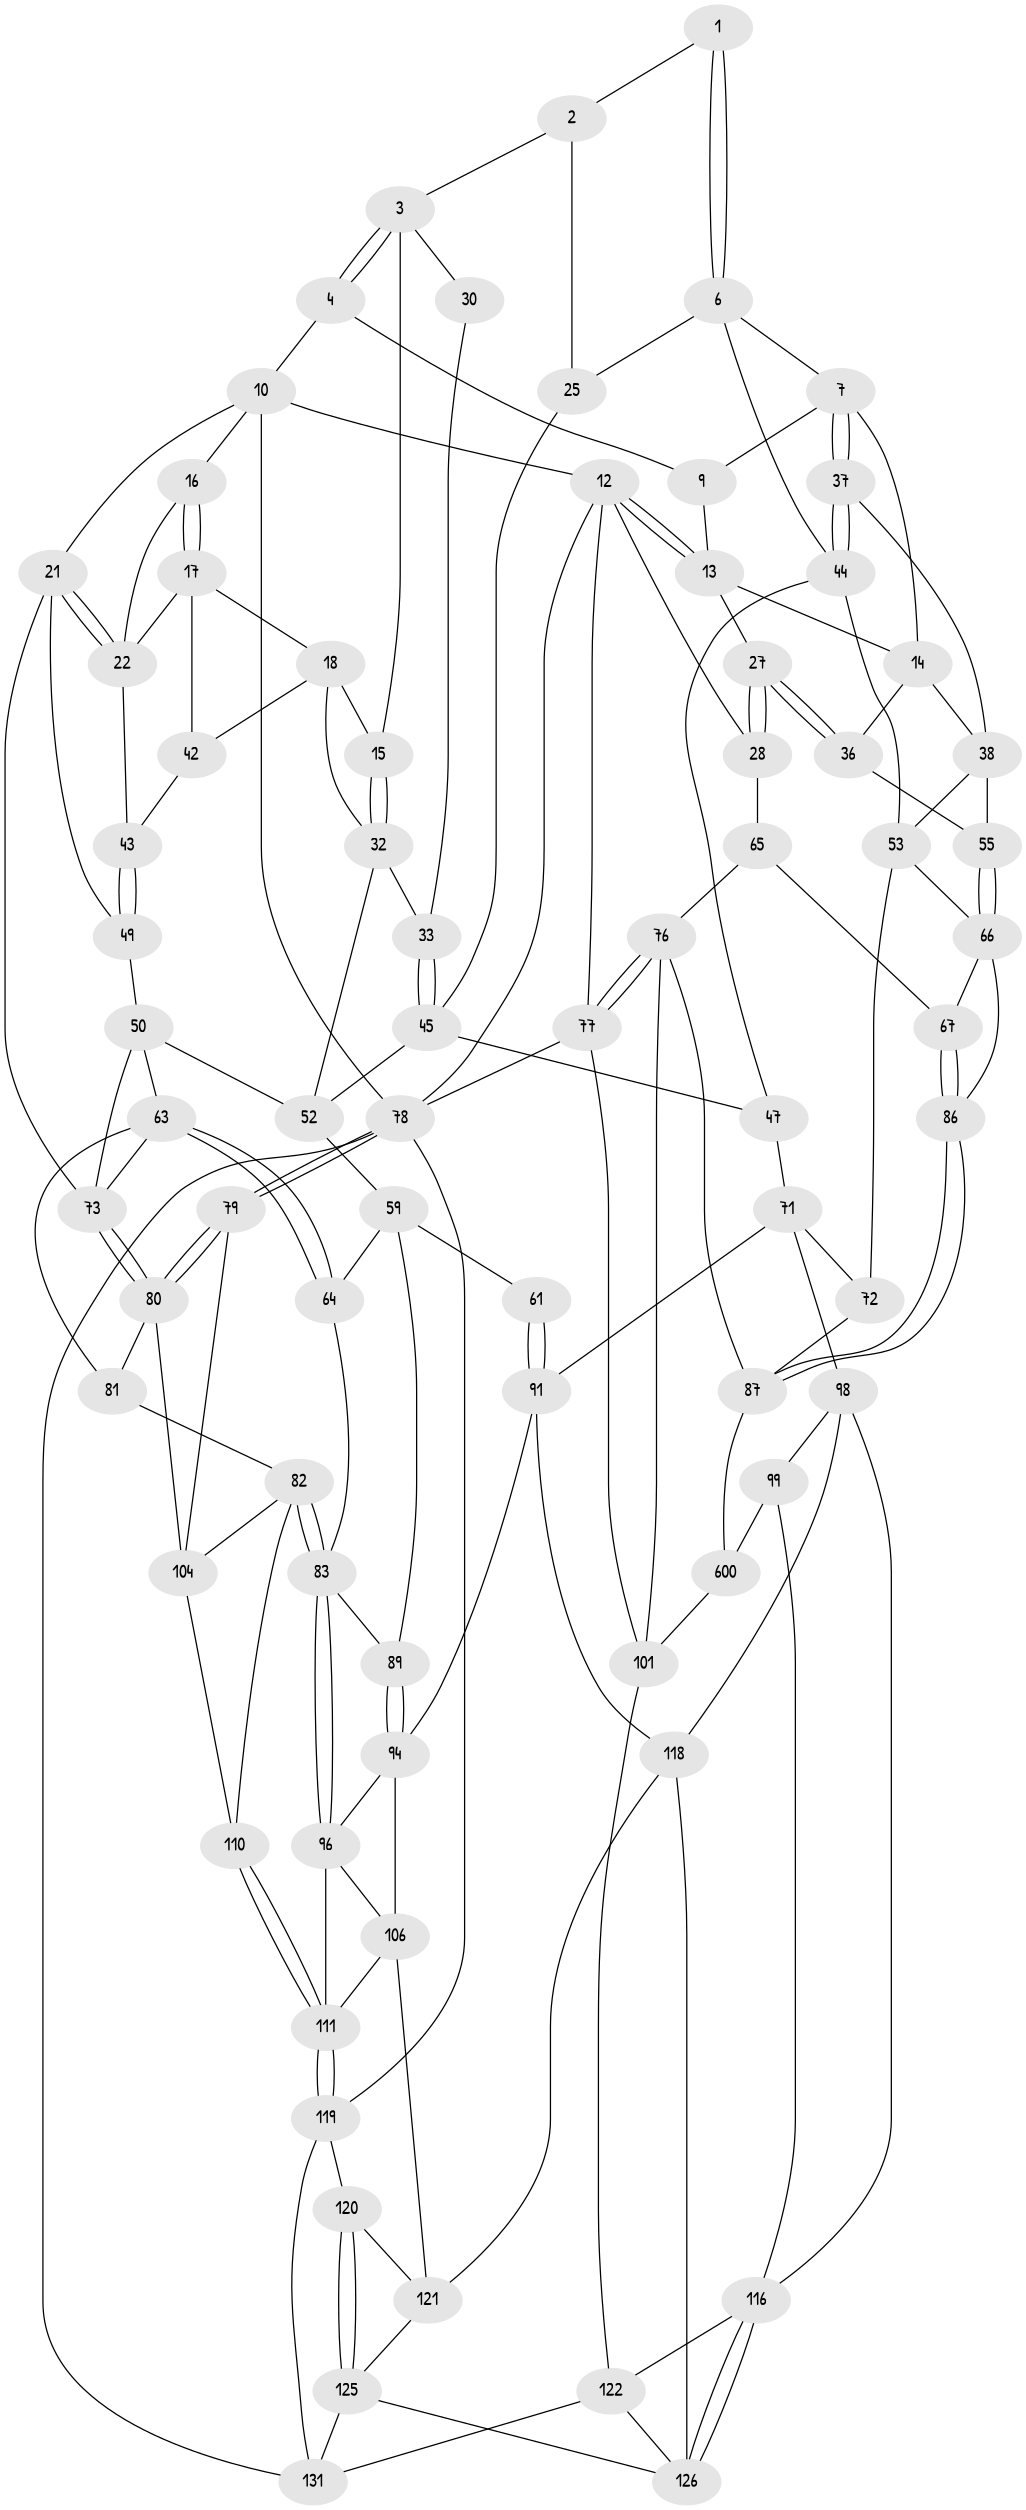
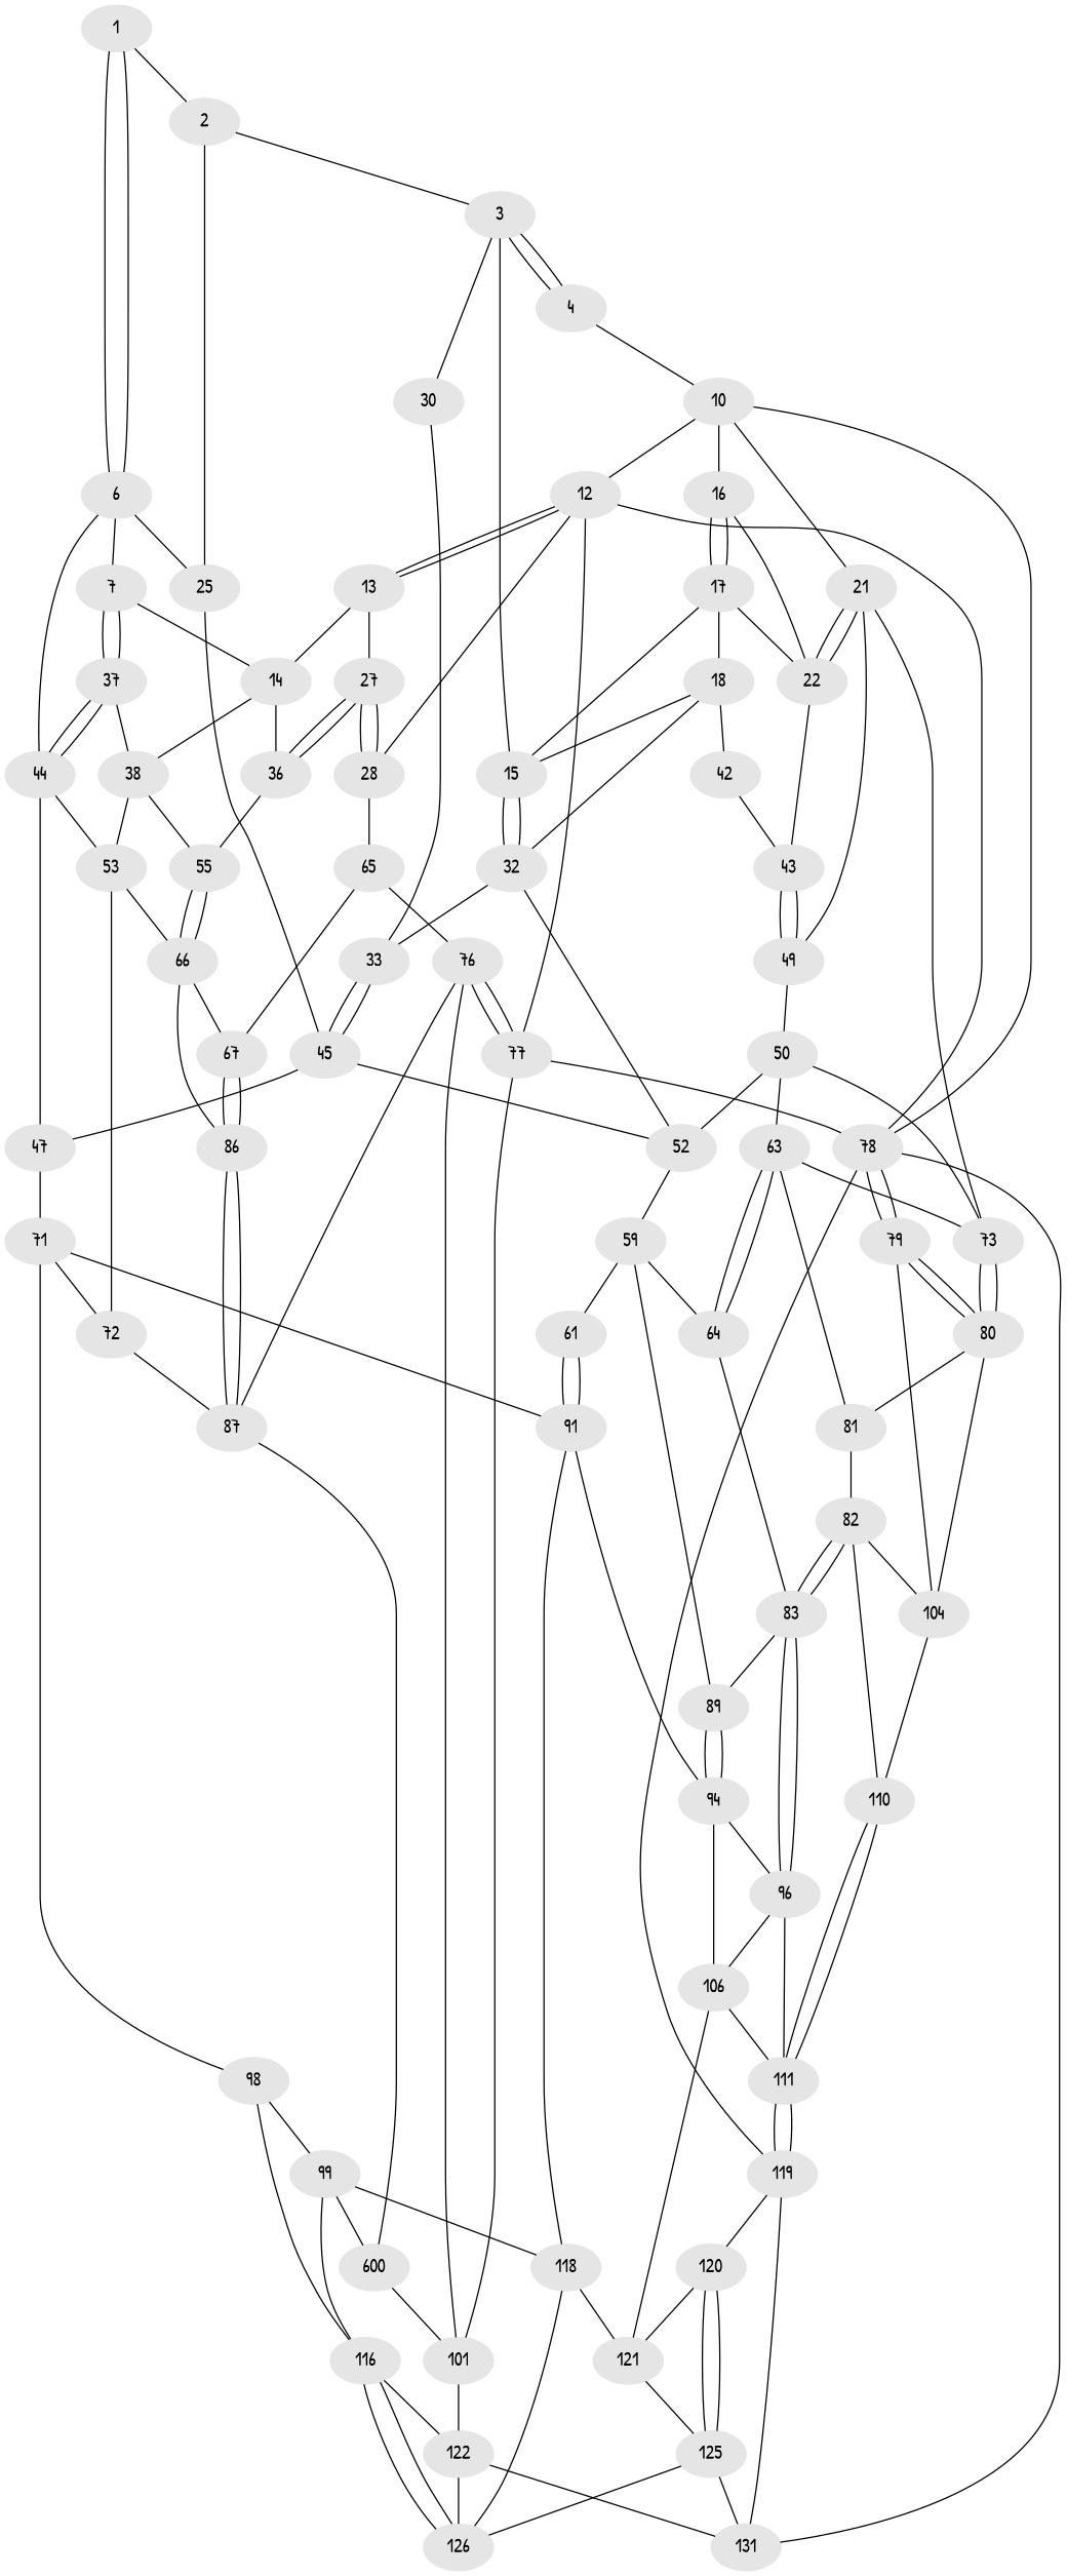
  graph {
    fontname="Patrick Hand"
    node [color=gray90 fontname="Patrick Hand" style=filled]
    edge [fontname="Patrick Hand"]
    2 [super="+24"]
    1
    6 [super="+26"]
    3 [super="+20"]
    25
    7 [super="+8"]
    44 [super="+48"]
    4 [super="+5"]
    n9 [label=15]
    30 [super="+34"]
    45 [super="+46"]
-   9
    10 [super="+11"]
    32 [super="+41"]
    33
    13 [super="+15"]
    12 [super="+29"]
    16
    21 [super="+58"]
    78 [super="+109"]
    14 [super="+35"]
    37
    53 [super="+69"]
    47 [super="+62"]
    36 [super="+56"]
    38 [super="+54"]
    27
    28
    77 [super="+103"]
    17 [super="+39"]
    22 [super="+23"]
    49
    73 [super="+74"]
    79
    119 [super="+129"]
    131 [super="+132"]
    65 [super="+68"]
    101 [super="+102"]
    55
    18 [super="+40"]
    42
    43
    52 [super="+57"]
    50 [super="+51"]
    80 [super="+85"]
    67
    76 [super="+88"]
    59 [super="+60"]
    66 [super="+70"]
    72
    71 [super="+93"]
    91 [super="+92"]
    61
    98 [super="+115"]
    63 [super="+75"]
    64
    81
    89
    86
    87 [super="+90"]
    83 [super="+84"]
    94 [super="+95"]
    118 [super="+124"]
    82 [super="+105"]
    96 [super="+97"]
    99 [super="+114"]
    116 [super="+117"]
    n68 [label=600 super="+108"]
    104 [super="+113"]
    122 [super="+128"]
    120
    110
    111 [super="+112"]
    106 [super="+107"]
    121 [super="+123"]
    126 [super="+127"]
    125 [super="+130"]
    2 -- 3
    2 -- 25
    1 -- 2
    1 -- 6
    1 -- 6
    6 -- 25
    6 -- 7
    6 -- 44
    3 -- 4
    3 -- 4
    3 -- n9
    3 -- 30
    25 -- 45
-   7 -- 9
    7 -- 14
    7 -- 37
    7 -- 37
    44 -- 53
    44 -- 47
-   4 -- 9
    4 -- 10
    n9 -- 32
    n9 -- 32
    30 -- 33
    45 -- 47
    45 -- 52
-   9 -- 13
    10 -- 12
    10 -- 16
    10 -- 21
    10 -- 78
    32 -- 33
    32 -- 52
    33 -- 45
    33 -- 45
    13 -- 14
    13 -- 27
    12 -- 13
    12 -- 13
    12 -- 78
    12 -- 28
    12 -- 77
    16 -- 17
    16 -- 17
    16 -- 22
    21 -- 22
    21 -- 22
    21 -- 49
    21 -- 73
    78 -- 79
    78 -- 79
    78 -- 119
    78 -- 131
    14 -- 36
    14 -- 38
    37 -- 44
    37 -- 44
    37 -- 38
    53 -- 66
    53 -- 72
    47 -- 71
    36 -- 55
    38 -- 53
    38 -- 55
    27 -- 36
    27 -- 36
    27 -- 28
    27 -- 28
    28 -- 65
    77 -- 78
    77 -- 101
    17 -- 22
    17 -- 18
-   17 -- 42
+   17 -- n9
    22 -- 43
    49 -- 50
    73 -- 80
    73 -- 80
    79 -- 80
    79 -- 80
    79 -- 104
    119 -- 131
    119 -- 120
    65 -- 67
    65 -- 76
    101 -- 122
    55 -- 66
    55 -- 66
    18 -- n9
    18 -- 32
    18 -- 42
    42 -- 43
    43 -- 49
    43 -- 49
    52 -- 59
    50 -- 73
    50 -- 52
    50 -- 63
    80 -- 81
    80 -- 104
    67 -- 86
    67 -- 86
    76 -- 77
    76 -- 77
    76 -- 101
    76 -- 87
    59 -- 61
    59 -- 64
    59 -- 89
    66 -- 67
    66 -- 86
    72 -- 87
    71 -- 72
    71 -- 91
    71 -- 98
    91 -- 94
    91 -- 118
    61 -- 91
    61 -- 91
-   98 -- 118
+   99 -- 118
    98 -- 99
    98 -- 116
    63 -- 73
    63 -- 64
    63 -- 64
    63 -- 81
    64 -- 83
    81 -- 82
    89 -- 94
    89 -- 94
    86 -- 87
    86 -- 87
    87 -- n68
    83 -- 89
    83 -- 96
    83 -- 96
    94 -- 96
    94 -- 106
    118 -- 121
    118 -- 126
    82 -- 83
    82 -- 83
    82 -- 104
    82 -- 110
    96 -- 111
    96 -- 106
    99 -- 116
    99 -- n68 [weight=2]
    116 -- 122
    116 -- 126
    116 -- 126
    n68 -- 101
    104 -- 110
    122 -- 131
    122 -- 126
    120 -- 121
    120 -- 125
    120 -- 125
    110 -- 111
    110 -- 111
    111 -- 119
    111 -- 119
    106 -- 111
    106 -- 121
    121 -- 125
    125 -- 131
    125 -- 126
  }
